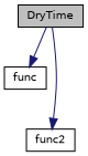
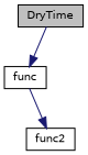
  digraph {
    rankdir=TB
    node [color=black fillcolor=white fontname=Helvetica fontsize=10 shape=record style=filled]
    edge [color=midnightblue fontname=Helvetica fontsize=10 labelfontname=Helvetica labelfontsize=10 style=solid]
    n1 [fillcolor=grey75 fontcolor=black height=0.2 label=DryTime width=0.4]
    n2 [height=0.2 label=func width=0.4]
    n3 [height=0.2 label=func2 width=0.4]
    n1 -> n2
-   n1 -> n3
+   n2 -> n3
  }
